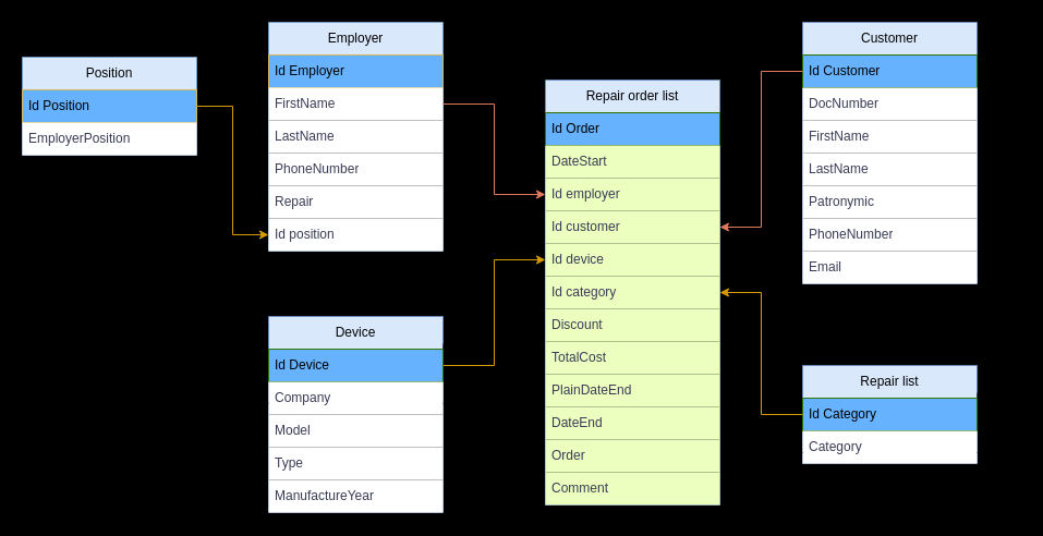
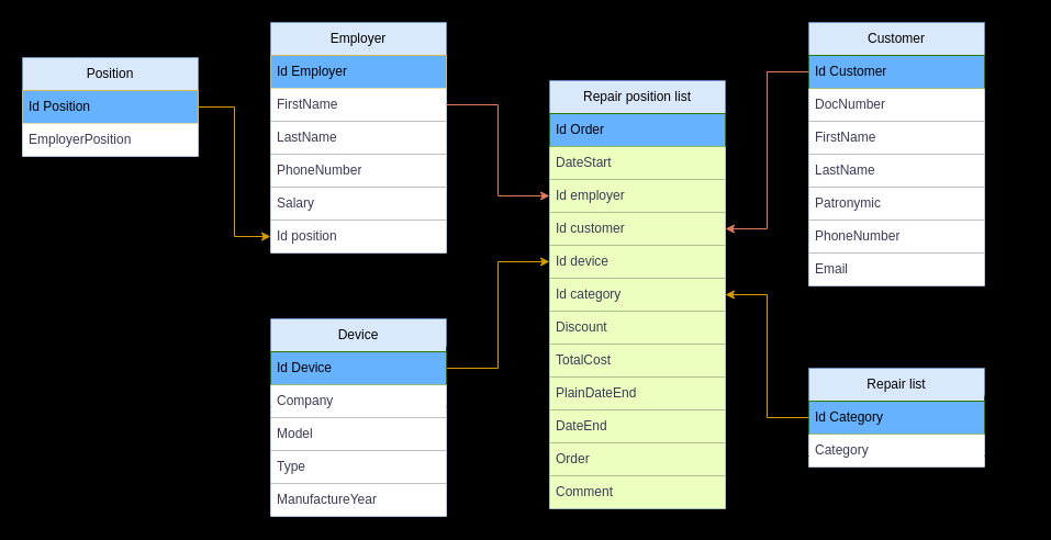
  <mxCell id="0" />
  <mxCell id="1" parent="0" />
  <mxCell id="2" value="Employer" style="swimlane;fontStyle=0;childLayout=stackLayout;horizontal=1;startSize=30;horizontalStack=0;resizeParent=1;resizeParentMax=0;resizeLast=0;collapsible=1;marginBottom=0;whiteSpace=wrap;html=1;labelBackgroundColor=none;fillColor=#dae8fc;strokeColor=#7399BF;" parent="1" vertex="1"><mxGeometry x="246" y="20" width="160" height="210" as="geometry" /></mxCell>
  <mxCell id="3" value="Id Employer" style="text;strokeColor=#d6b656;fillColor=#66B2FF;align=left;verticalAlign=middle;spacingLeft=4;spacingRight=4;overflow=hidden;points=[[0,0.5],[1,0.5]];portConstraint=eastwest;rotatable=0;whiteSpace=wrap;html=1;labelBackgroundColor=none;fontColor=#000000;" parent="2" vertex="1"><mxGeometry y="30" width="160" height="30" as="geometry" /></mxCell>
  <mxCell id="4" value="FirstName" style="text;strokeColor=none;fillColor=#FFFFFF;align=left;verticalAlign=middle;spacingLeft=4;spacingRight=4;overflow=hidden;points=[[0,0.5],[1,0.5]];portConstraint=eastwest;rotatable=0;whiteSpace=wrap;html=1;labelBackgroundColor=none;fontColor=#393C56;" parent="2" vertex="1"><mxGeometry y="60" width="160" height="30" as="geometry" /></mxCell>
  <mxCell id="5" value="LastName" style="text;strokeColor=none;fillColor=#FFFFFF;align=left;verticalAlign=middle;spacingLeft=4;spacingRight=4;overflow=hidden;points=[[0,0.5],[1,0.5]];portConstraint=eastwest;rotatable=0;whiteSpace=wrap;html=1;labelBackgroundColor=none;fontColor=#393C56;" vertex="1" parent="2"><mxGeometry y="90" width="160" height="30" as="geometry" /></mxCell>
  <mxCell id="6" value="PhoneNumber" style="text;strokeColor=none;fillColor=#FFFFFF;align=left;verticalAlign=middle;spacingLeft=4;spacingRight=4;overflow=hidden;points=[[0,0.5],[1,0.5]];portConstraint=eastwest;rotatable=0;whiteSpace=wrap;html=1;labelBackgroundColor=none;fontColor=#393C56;" parent="2" vertex="1"><mxGeometry y="120" width="160" height="30" as="geometry" /></mxCell>
- <mxCell id="7" value="Repair" style="text;strokeColor=none;fillColor=#FFFFFF;align=left;verticalAlign=middle;spacingLeft=4;spacingRight=4;overflow=hidden;points=[[0,0.5],[1,0.5]];portConstraint=eastwest;rotatable=0;whiteSpace=wrap;html=1;labelBackgroundColor=none;fontColor=#393C56;" vertex="1" parent="2"><mxGeometry y="150" width="160" height="30" as="geometry" /></mxCell>
+ <mxCell id="7" value="Salary" style="text;strokeColor=none;fillColor=#FFFFFF;align=left;verticalAlign=middle;spacingLeft=4;spacingRight=4;overflow=hidden;points=[[0,0.5],[1,0.5]];portConstraint=eastwest;rotatable=0;whiteSpace=wrap;html=1;labelBackgroundColor=none;fontColor=#393C56;" vertex="1" parent="2"><mxGeometry y="150" width="160" height="30" as="geometry" /></mxCell>
  <mxCell id="8" value="Id position" style="text;strokeColor=none;fillColor=#FFFFFF;align=left;verticalAlign=middle;spacingLeft=4;spacingRight=4;overflow=hidden;points=[[0,0.5],[1,0.5]];portConstraint=eastwest;rotatable=0;whiteSpace=wrap;html=1;labelBackgroundColor=none;fontColor=#393C56;" parent="2" vertex="1"><mxGeometry y="180" width="160" height="30" as="geometry" /></mxCell>
- <mxCell id="9" value="Repair order list" style="swimlane;fontStyle=0;childLayout=stackLayout;horizontal=1;startSize=30;horizontalStack=0;resizeParent=1;resizeParentMax=0;resizeLast=0;collapsible=1;marginBottom=0;whiteSpace=wrap;html=1;labelBackgroundColor=none;fillColor=#dae8fc;strokeColor=#6c8ebf;" parent="1" vertex="1"><mxGeometry x="500" y="73" width="160" height="390" as="geometry"><mxRectangle x="360" y="40" width="90" height="30" as="alternateBounds" /></mxGeometry></mxCell>
+ <mxCell id="9" value="Repair position list" style="swimlane;fontStyle=0;childLayout=stackLayout;horizontal=1;startSize=30;horizontalStack=0;resizeParent=1;resizeParentMax=0;resizeLast=0;collapsible=1;marginBottom=0;whiteSpace=wrap;html=1;labelBackgroundColor=none;fillColor=#dae8fc;strokeColor=#6c8ebf;" parent="1" vertex="1"><mxGeometry x="500" y="73" width="160" height="390" as="geometry"><mxRectangle x="360" y="40" width="90" height="30" as="alternateBounds" /></mxGeometry></mxCell>
  <mxCell id="10" value="Id Order" style="text;strokeColor=#2D7600;fillColor=#66B2FF;align=left;verticalAlign=middle;spacingLeft=4;spacingRight=4;overflow=hidden;points=[[0,0.5],[1,0.5]];portConstraint=eastwest;rotatable=0;whiteSpace=wrap;html=1;labelBackgroundColor=none;fontColor=#000000;" parent="9" vertex="1"><mxGeometry y="30" width="160" height="30" as="geometry" /></mxCell>
  <mxCell id="11" value="DateStart" style="text;strokeColor=none;fillColor=#ECFFBF;align=left;verticalAlign=middle;spacingLeft=4;spacingRight=4;overflow=hidden;points=[[0,0.5],[1,0.5]];portConstraint=eastwest;rotatable=0;whiteSpace=wrap;html=1;labelBackgroundColor=none;fontColor=#393C56;" parent="9" vertex="1"><mxGeometry y="60" width="160" height="30" as="geometry" /></mxCell>
  <mxCell id="12" value="Id employer" style="text;strokeColor=none;fillColor=#ECFFBF;align=left;verticalAlign=middle;spacingLeft=4;spacingRight=4;overflow=hidden;points=[[0,0.5],[1,0.5]];portConstraint=eastwest;rotatable=0;whiteSpace=wrap;html=1;labelBackgroundColor=none;fontColor=#393C56;" parent="9" vertex="1"><mxGeometry y="90" width="160" height="30" as="geometry" /></mxCell>
  <mxCell id="13" value="Id customer" style="text;strokeColor=none;fillColor=#ECFFBF;align=left;verticalAlign=middle;spacingLeft=4;spacingRight=4;overflow=hidden;points=[[0,0.5],[1,0.5]];portConstraint=eastwest;rotatable=0;whiteSpace=wrap;html=1;labelBackgroundColor=none;fontColor=#393C56;" parent="9" vertex="1"><mxGeometry y="120" width="160" height="30" as="geometry" /></mxCell>
  <mxCell id="14" value="Id device" style="text;strokeColor=none;fillColor=#ECFFBF;align=left;verticalAlign=middle;spacingLeft=4;spacingRight=4;overflow=hidden;points=[[0,0.5],[1,0.5]];portConstraint=eastwest;rotatable=0;whiteSpace=wrap;html=1;labelBackgroundColor=none;fontColor=#393C56;" parent="9" vertex="1"><mxGeometry y="150" width="160" height="30" as="geometry" /></mxCell>
  <mxCell id="15" value="Id category" style="text;strokeColor=none;fillColor=#ECFFBF;align=left;verticalAlign=middle;spacingLeft=4;spacingRight=4;overflow=hidden;points=[[0,0.5],[1,0.5]];portConstraint=eastwest;rotatable=0;whiteSpace=wrap;html=1;labelBackgroundColor=none;fontColor=#393C56;" vertex="1" parent="9"><mxGeometry y="180" width="160" height="30" as="geometry" /></mxCell>
  <mxCell id="16" value="Discount" style="text;strokeColor=none;fillColor=#ECFFBF;align=left;verticalAlign=middle;spacingLeft=4;spacingRight=4;overflow=hidden;points=[[0,0.5],[1,0.5]];portConstraint=eastwest;rotatable=0;whiteSpace=wrap;html=1;labelBackgroundColor=none;fontColor=#393C56;" parent="9" vertex="1"><mxGeometry y="210" width="160" height="30" as="geometry" /></mxCell>
  <mxCell id="17" value="TotalCost" style="text;strokeColor=none;fillColor=#ECFFBF;align=left;verticalAlign=middle;spacingLeft=4;spacingRight=4;overflow=hidden;points=[[0,0.5],[1,0.5]];portConstraint=eastwest;rotatable=0;whiteSpace=wrap;html=1;labelBackgroundColor=none;fontColor=#393C56;" parent="9" vertex="1"><mxGeometry y="240" width="160" height="30" as="geometry" /></mxCell>
  <mxCell id="18" value="PlainDateEnd" style="text;strokeColor=none;fillColor=#ECFFBF;align=left;verticalAlign=middle;spacingLeft=4;spacingRight=4;overflow=hidden;points=[[0,0.5],[1,0.5]];portConstraint=eastwest;rotatable=0;whiteSpace=wrap;html=1;labelBackgroundColor=none;fontColor=#393C56;" vertex="1" parent="9"><mxGeometry y="270" width="160" height="30" as="geometry" /></mxCell>
  <mxCell id="19" value="DateEnd" style="text;strokeColor=none;fillColor=#ECFFBF;align=left;verticalAlign=middle;spacingLeft=4;spacingRight=4;overflow=hidden;points=[[0,0.5],[1,0.5]];portConstraint=eastwest;rotatable=0;whiteSpace=wrap;html=1;labelBackgroundColor=none;fontColor=#393C56;" parent="9" vertex="1"><mxGeometry y="300" width="160" height="30" as="geometry" /></mxCell>
  <mxCell id="20" value="Order" style="text;strokeColor=none;fillColor=#ECFFBF;align=left;verticalAlign=middle;spacingLeft=4;spacingRight=4;overflow=hidden;points=[[0,0.5],[1,0.5]];portConstraint=eastwest;rotatable=0;whiteSpace=wrap;html=1;labelBackgroundColor=none;fontColor=#393C56;" vertex="1" parent="9"><mxGeometry y="330" width="160" height="30" as="geometry" /></mxCell>
  <mxCell id="21" value="Comment" style="text;strokeColor=none;fillColor=#ECFFBF;align=left;verticalAlign=middle;spacingLeft=4;spacingRight=4;overflow=hidden;points=[[0,0.5],[1,0.5]];portConstraint=eastwest;rotatable=0;whiteSpace=wrap;html=1;labelBackgroundColor=none;fontColor=#393C56;" parent="9" vertex="1"><mxGeometry y="360" width="160" height="30" as="geometry" /></mxCell>
  <mxCell id="22" value="Device" style="swimlane;fontStyle=0;childLayout=stackLayout;horizontal=1;startSize=30;horizontalStack=0;resizeParent=1;resizeParentMax=0;resizeLast=0;collapsible=1;marginBottom=0;whiteSpace=wrap;html=1;labelBackgroundColor=none;fillColor=#dae8fc;strokeColor=#6c8ebf;" parent="1" vertex="1"><mxGeometry x="246" y="290" width="160" height="180" as="geometry" /></mxCell>
  <mxCell id="23" style="edgeStyle=orthogonalEdgeStyle;rounded=0;orthogonalLoop=1;jettySize=auto;html=1;exitX=0;exitY=0.5;exitDx=0;exitDy=0;" edge="1" parent="22" source="25"><mxGeometry relative="1" as="geometry"><mxPoint x="160" y="45" as="targetPoint" /></mxGeometry></mxCell>
  <mxCell id="24" style="edgeStyle=orthogonalEdgeStyle;rounded=0;orthogonalLoop=1;jettySize=auto;html=1;" edge="1" parent="22" source="25"><mxGeometry relative="1" as="geometry"><mxPoint x="211" y="30" as="targetPoint" /></mxGeometry></mxCell>
  <mxCell id="25" value="Id Device" style="text;strokeColor=#2D7600;fillColor=#66B2FF;align=left;verticalAlign=middle;spacingLeft=4;spacingRight=4;overflow=hidden;points=[[0,0.5],[1,0.5]];portConstraint=eastwest;rotatable=0;whiteSpace=wrap;html=1;labelBackgroundColor=none;fontColor=#000000;" parent="22" vertex="1"><mxGeometry y="30" width="160" height="30" as="geometry" /></mxCell>
  <mxCell id="26" value="Company" style="text;strokeColor=none;fillColor=#FFFFFF;align=left;verticalAlign=middle;spacingLeft=4;spacingRight=4;overflow=hidden;points=[[0,0.5],[1,0.5]];portConstraint=eastwest;rotatable=0;whiteSpace=wrap;html=1;labelBackgroundColor=none;fontColor=#393C56;" parent="22" vertex="1"><mxGeometry y="60" width="160" height="30" as="geometry" /></mxCell>
  <mxCell id="27" value="Model" style="text;strokeColor=none;fillColor=#FFFFFF;align=left;verticalAlign=middle;spacingLeft=4;spacingRight=4;overflow=hidden;points=[[0,0.5],[1,0.5]];portConstraint=eastwest;rotatable=0;whiteSpace=wrap;html=1;labelBackgroundColor=none;fontColor=#393C56;" parent="22" vertex="1"><mxGeometry y="90" width="160" height="30" as="geometry" /></mxCell>
  <mxCell id="28" value="Type" style="text;strokeColor=none;fillColor=#FFFFFF;align=left;verticalAlign=middle;spacingLeft=4;spacingRight=4;overflow=hidden;points=[[0,0.5],[1,0.5]];portConstraint=eastwest;rotatable=0;whiteSpace=wrap;html=1;labelBackgroundColor=none;fontColor=#393C56;" parent="22" vertex="1"><mxGeometry y="120" width="160" height="30" as="geometry" /></mxCell>
  <mxCell id="29" value="ManufactureYear" style="text;strokeColor=none;fillColor=#FFFFFF;align=left;verticalAlign=middle;spacingLeft=4;spacingRight=4;overflow=hidden;points=[[0,0.5],[1,0.5]];portConstraint=eastwest;rotatable=0;whiteSpace=wrap;html=1;labelBackgroundColor=none;fontColor=#393C56;" vertex="1" parent="22"><mxGeometry y="150" width="160" height="30" as="geometry" /></mxCell>
  <mxCell id="30" value="Customer" style="swimlane;fontStyle=0;childLayout=stackLayout;horizontal=1;startSize=30;horizontalStack=0;resizeParent=1;resizeParentMax=0;resizeLast=0;collapsible=1;marginBottom=0;whiteSpace=wrap;html=1;labelBackgroundColor=none;fillColor=#dae8fc;strokeColor=#6c8ebf;" parent="1" vertex="1"><mxGeometry x="736" y="20" width="160" height="240" as="geometry" /></mxCell>
  <mxCell id="31" value="Id Customer" style="text;strokeColor=#2D7600;fillColor=#66B2FF;align=left;verticalAlign=middle;spacingLeft=4;spacingRight=4;overflow=hidden;points=[[0,0.5],[1,0.5]];portConstraint=eastwest;rotatable=0;whiteSpace=wrap;html=1;labelBackgroundColor=none;fontColor=#000000;" parent="30" vertex="1"><mxGeometry y="30" width="160" height="30" as="geometry" /></mxCell>
  <mxCell id="32" value="DocNumber" style="text;strokeColor=none;fillColor=#FFFFFF;align=left;verticalAlign=middle;spacingLeft=4;spacingRight=4;overflow=hidden;points=[[0,0.5],[1,0.5]];portConstraint=eastwest;rotatable=0;whiteSpace=wrap;html=1;labelBackgroundColor=none;fontColor=#393C56;" parent="30" vertex="1"><mxGeometry y="60" width="160" height="30" as="geometry" /></mxCell>
  <mxCell id="33" value="FirstName" style="text;strokeColor=none;fillColor=#FFFFFF;align=left;verticalAlign=middle;spacingLeft=4;spacingRight=4;overflow=hidden;points=[[0,0.5],[1,0.5]];portConstraint=eastwest;rotatable=0;whiteSpace=wrap;html=1;labelBackgroundColor=none;fontColor=#393C56;" parent="30" vertex="1"><mxGeometry y="90" width="160" height="30" as="geometry" /></mxCell>
  <mxCell id="34" value="LastName" style="text;strokeColor=none;fillColor=#FFFFFF;align=left;verticalAlign=middle;spacingLeft=4;spacingRight=4;overflow=hidden;points=[[0,0.5],[1,0.5]];portConstraint=eastwest;rotatable=0;whiteSpace=wrap;html=1;labelBackgroundColor=none;fontColor=#393C56;" vertex="1" parent="30"><mxGeometry y="120" width="160" height="30" as="geometry" /></mxCell>
  <mxCell id="35" value="Patronymic" style="text;strokeColor=none;fillColor=#FFFFFF;align=left;verticalAlign=middle;spacingLeft=4;spacingRight=4;overflow=hidden;points=[[0,0.5],[1,0.5]];portConstraint=eastwest;rotatable=0;whiteSpace=wrap;html=1;labelBackgroundColor=none;fontColor=#393C56;" vertex="1" parent="30"><mxGeometry y="150" width="160" height="30" as="geometry" /></mxCell>
  <mxCell id="36" value="PhoneNumber" style="text;strokeColor=none;fillColor=#FFFFFF;align=left;verticalAlign=middle;spacingLeft=4;spacingRight=4;overflow=hidden;points=[[0,0.5],[1,0.5]];portConstraint=eastwest;rotatable=0;whiteSpace=wrap;html=1;labelBackgroundColor=none;fontColor=#393C56;" parent="30" vertex="1"><mxGeometry y="180" width="160" height="30" as="geometry" /></mxCell>
  <mxCell id="37" value="Email" style="text;strokeColor=none;fillColor=#FFFFFF;align=left;verticalAlign=middle;spacingLeft=4;spacingRight=4;overflow=hidden;points=[[0,0.5],[1,0.5]];portConstraint=eastwest;rotatable=0;whiteSpace=wrap;html=1;labelBackgroundColor=none;fontColor=#393C56;" vertex="1" parent="30"><mxGeometry y="210" width="160" height="30" as="geometry" /></mxCell>
  <mxCell id="38" style="edgeStyle=orthogonalEdgeStyle;rounded=0;orthogonalLoop=1;jettySize=auto;html=1;entryX=1;entryY=0.5;entryDx=0;entryDy=0;labelBackgroundColor=none;strokeColor=#E07A5F;fontColor=default;" parent="1" source="31" target="13" edge="1"><mxGeometry relative="1" as="geometry" /></mxCell>
  <mxCell id="39" style="edgeStyle=orthogonalEdgeStyle;rounded=0;orthogonalLoop=1;jettySize=auto;html=1;entryX=0;entryY=0.5;entryDx=0;entryDy=0;labelBackgroundColor=none;strokeColor=#E07A5F;fontColor=default;" parent="1" source="4" target="12" edge="1"><mxGeometry relative="1" as="geometry" /></mxCell>
  <mxCell id="40" style="edgeStyle=orthogonalEdgeStyle;rounded=0;orthogonalLoop=1;jettySize=auto;html=1;entryX=0;entryY=0.5;entryDx=0;entryDy=0;" edge="1" parent="1" source="25" target="14"><mxGeometry relative="1" as="geometry" /></mxCell>
  <mxCell id="41" style="edgeStyle=orthogonalEdgeStyle;rounded=0;orthogonalLoop=1;jettySize=auto;html=1;exitX=1;exitY=0.5;exitDx=0;exitDy=0;entryX=0;entryY=0.5;entryDx=0;entryDy=0;" edge="1" parent="1" source="25" target="14"><mxGeometry relative="1" as="geometry"><mxPoint x="386" y="244" as="targetPoint" /></mxGeometry></mxCell>
  <mxCell id="42" style="edgeStyle=orthogonalEdgeStyle;rounded=0;orthogonalLoop=1;jettySize=auto;html=1;" edge="1" parent="1" source="25" target="14"><mxGeometry relative="1" as="geometry" /></mxCell>
  <mxCell id="43" value="" style="edgeStyle=orthogonalEdgeStyle;rounded=0;orthogonalLoop=1;jettySize=auto;html=1;" edge="1" parent="1" source="25" target="17"><mxGeometry relative="1" as="geometry" /></mxCell>
  <mxCell id="44" style="edgeStyle=orthogonalEdgeStyle;rounded=0;orthogonalLoop=1;jettySize=auto;html=1;entryX=0;entryY=0.5;entryDx=0;entryDy=0;fillColor=#ffe6cc;strokeColor=#d79b00;" edge="1" parent="1" source="25" target="14"><mxGeometry relative="1" as="geometry"><mxPoint x="361" y="277" as="targetPoint" /></mxGeometry></mxCell>
  <mxCell id="45" value="Position" style="swimlane;fontStyle=0;childLayout=stackLayout;horizontal=1;startSize=30;horizontalStack=0;resizeParent=1;resizeParentMax=0;resizeLast=0;collapsible=1;marginBottom=0;whiteSpace=wrap;html=1;labelBackgroundColor=none;fillColor=#dae8fc;strokeColor=#7399BF;" vertex="1" parent="1"><mxGeometry x="20" y="52" width="160" height="90" as="geometry" /></mxCell>
  <mxCell id="46" value="Id Position" style="text;strokeColor=#d6b656;fillColor=#66B2FF;align=left;verticalAlign=middle;spacingLeft=4;spacingRight=4;overflow=hidden;points=[[0,0.5],[1,0.5]];portConstraint=eastwest;rotatable=0;whiteSpace=wrap;html=1;labelBackgroundColor=none;fontColor=#000000;" vertex="1" parent="45"><mxGeometry y="30" width="160" height="30" as="geometry" /></mxCell>
  <mxCell id="47" value="EmployerPosition" style="text;strokeColor=none;fillColor=#FFFFFF;align=left;verticalAlign=middle;spacingLeft=4;spacingRight=4;overflow=hidden;points=[[0,0.5],[1,0.5]];portConstraint=eastwest;rotatable=0;whiteSpace=wrap;html=1;labelBackgroundColor=none;fontColor=#393C56;" vertex="1" parent="45"><mxGeometry y="60" width="160" height="30" as="geometry" /></mxCell>
  <mxCell id="48" style="edgeStyle=orthogonalEdgeStyle;rounded=0;orthogonalLoop=1;jettySize=auto;html=1;entryX=0;entryY=0.5;entryDx=0;entryDy=0;fillColor=#ffe6cc;strokeColor=#d79b00;" edge="1" parent="1" source="46" target="8"><mxGeometry relative="1" as="geometry" /></mxCell>
  <mxCell id="49" value="Repair list" style="swimlane;fontStyle=0;childLayout=stackLayout;horizontal=1;startSize=30;horizontalStack=0;resizeParent=1;resizeParentMax=0;resizeLast=0;collapsible=1;marginBottom=0;whiteSpace=wrap;html=1;labelBackgroundColor=none;fillColor=#dae8fc;strokeColor=#6c8ebf;" vertex="1" parent="1"><mxGeometry x="736" y="335" width="160" height="90" as="geometry" /></mxCell>
  <mxCell id="50" style="edgeStyle=orthogonalEdgeStyle;rounded=0;orthogonalLoop=1;jettySize=auto;html=1;exitX=0;exitY=0.5;exitDx=0;exitDy=0;" edge="1" parent="49" source="52"><mxGeometry relative="1" as="geometry"><mxPoint x="160" y="45" as="targetPoint" /></mxGeometry></mxCell>
  <mxCell id="51" style="edgeStyle=orthogonalEdgeStyle;rounded=0;orthogonalLoop=1;jettySize=auto;html=1;" edge="1" parent="49" source="52"><mxGeometry relative="1" as="geometry"><mxPoint x="211" y="30" as="targetPoint" /></mxGeometry></mxCell>
  <mxCell id="52" value="Id Category" style="text;strokeColor=#2D7600;fillColor=#66B2FF;align=left;verticalAlign=middle;spacingLeft=4;spacingRight=4;overflow=hidden;points=[[0,0.5],[1,0.5]];portConstraint=eastwest;rotatable=0;whiteSpace=wrap;html=1;labelBackgroundColor=none;fontColor=#000000;" vertex="1" parent="49"><mxGeometry y="30" width="160" height="30" as="geometry" /></mxCell>
  <mxCell id="53" value="Category" style="text;strokeColor=none;fillColor=#FFFFFF;align=left;verticalAlign=middle;spacingLeft=4;spacingRight=4;overflow=hidden;points=[[0,0.5],[1,0.5]];portConstraint=eastwest;rotatable=0;whiteSpace=wrap;html=1;labelBackgroundColor=none;fontColor=#393C56;" vertex="1" parent="49"><mxGeometry y="60" width="160" height="30" as="geometry" /></mxCell>
  <mxCell id="54" style="edgeStyle=orthogonalEdgeStyle;rounded=0;orthogonalLoop=1;jettySize=auto;html=1;entryX=1;entryY=0.5;entryDx=0;entryDy=0;fillColor=#ffe6cc;strokeColor=#d79b00;" edge="1" parent="1" source="52" target="15"><mxGeometry relative="1" as="geometry" /></mxCell>
